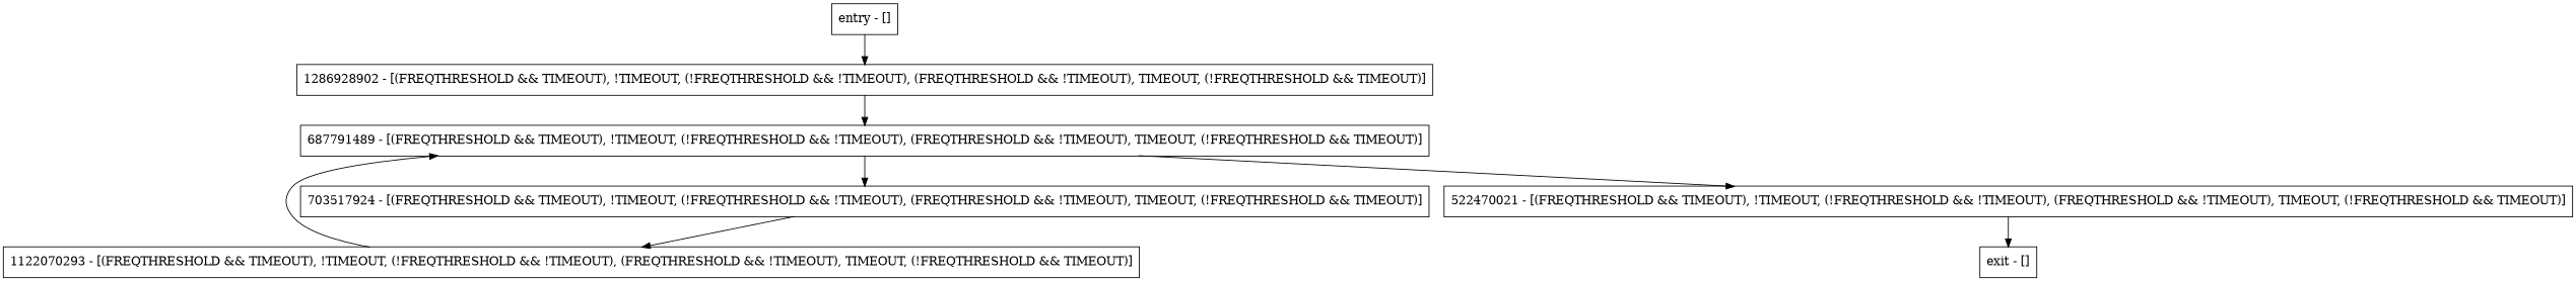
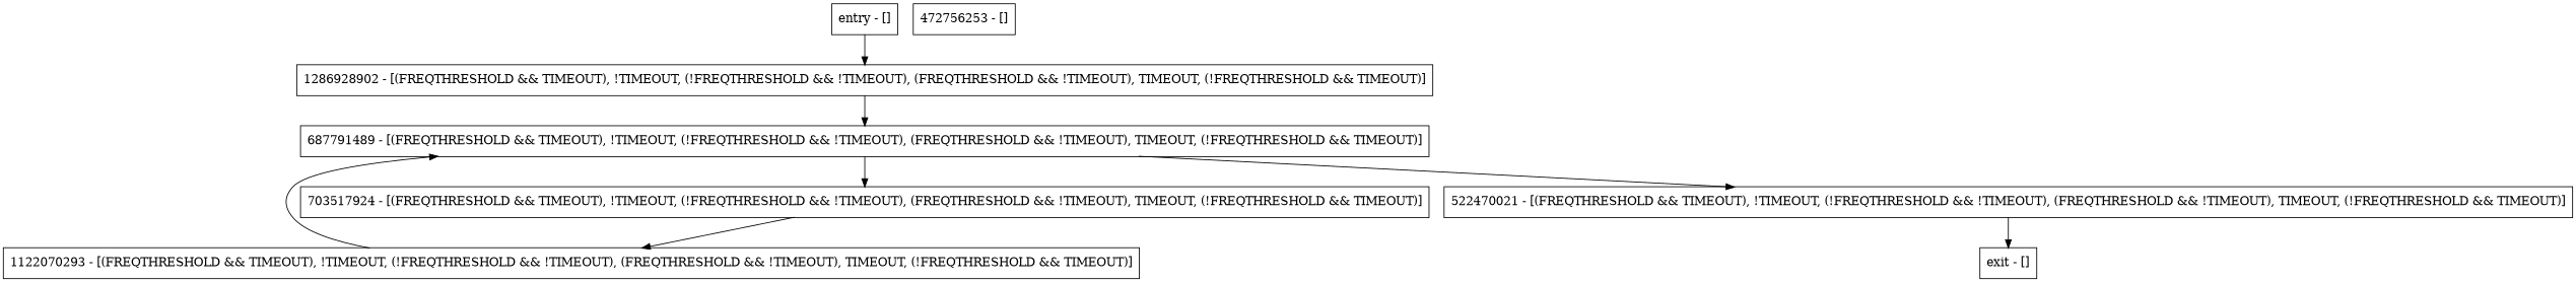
  digraph {
    node [shape=record]
    n1 [label="entry - []"]
    n2 [label="1286928902 - [(FREQTHRESHOLD && TIMEOUT), !TIMEOUT, (!FREQTHRESHOLD && !TIMEOUT), (FREQTHRESHOLD && !TIMEOUT), TIMEOUT, (!FREQTHRESHOLD && TIMEOUT)]"]
    n3 [label="exit - []"]
    n4 [label="522470021 - [(FREQTHRESHOLD && TIMEOUT), !TIMEOUT, (!FREQTHRESHOLD && !TIMEOUT), (FREQTHRESHOLD && !TIMEOUT), TIMEOUT, (!FREQTHRESHOLD && TIMEOUT)]"]
    n5 [label="1122070293 - [(FREQTHRESHOLD && TIMEOUT), !TIMEOUT, (!FREQTHRESHOLD && !TIMEOUT), (FREQTHRESHOLD && !TIMEOUT), TIMEOUT, (!FREQTHRESHOLD && TIMEOUT)]"]
    n6 [label="687791489 - [(FREQTHRESHOLD && TIMEOUT), !TIMEOUT, (!FREQTHRESHOLD && !TIMEOUT), (FREQTHRESHOLD && !TIMEOUT), TIMEOUT, (!FREQTHRESHOLD && TIMEOUT)]"]
    n7 [label="703517924 - [(FREQTHRESHOLD && TIMEOUT), !TIMEOUT, (!FREQTHRESHOLD && !TIMEOUT), (FREQTHRESHOLD && !TIMEOUT), TIMEOUT, (!FREQTHRESHOLD && TIMEOUT)]"]
+   n8 [label="472756253 - []"]
    n1 -> n2
    n2 -> n6
    n4 -> n3
    n5 -> n6
    n6 -> n4
    n6 -> n7
    n7 -> n5
  }
